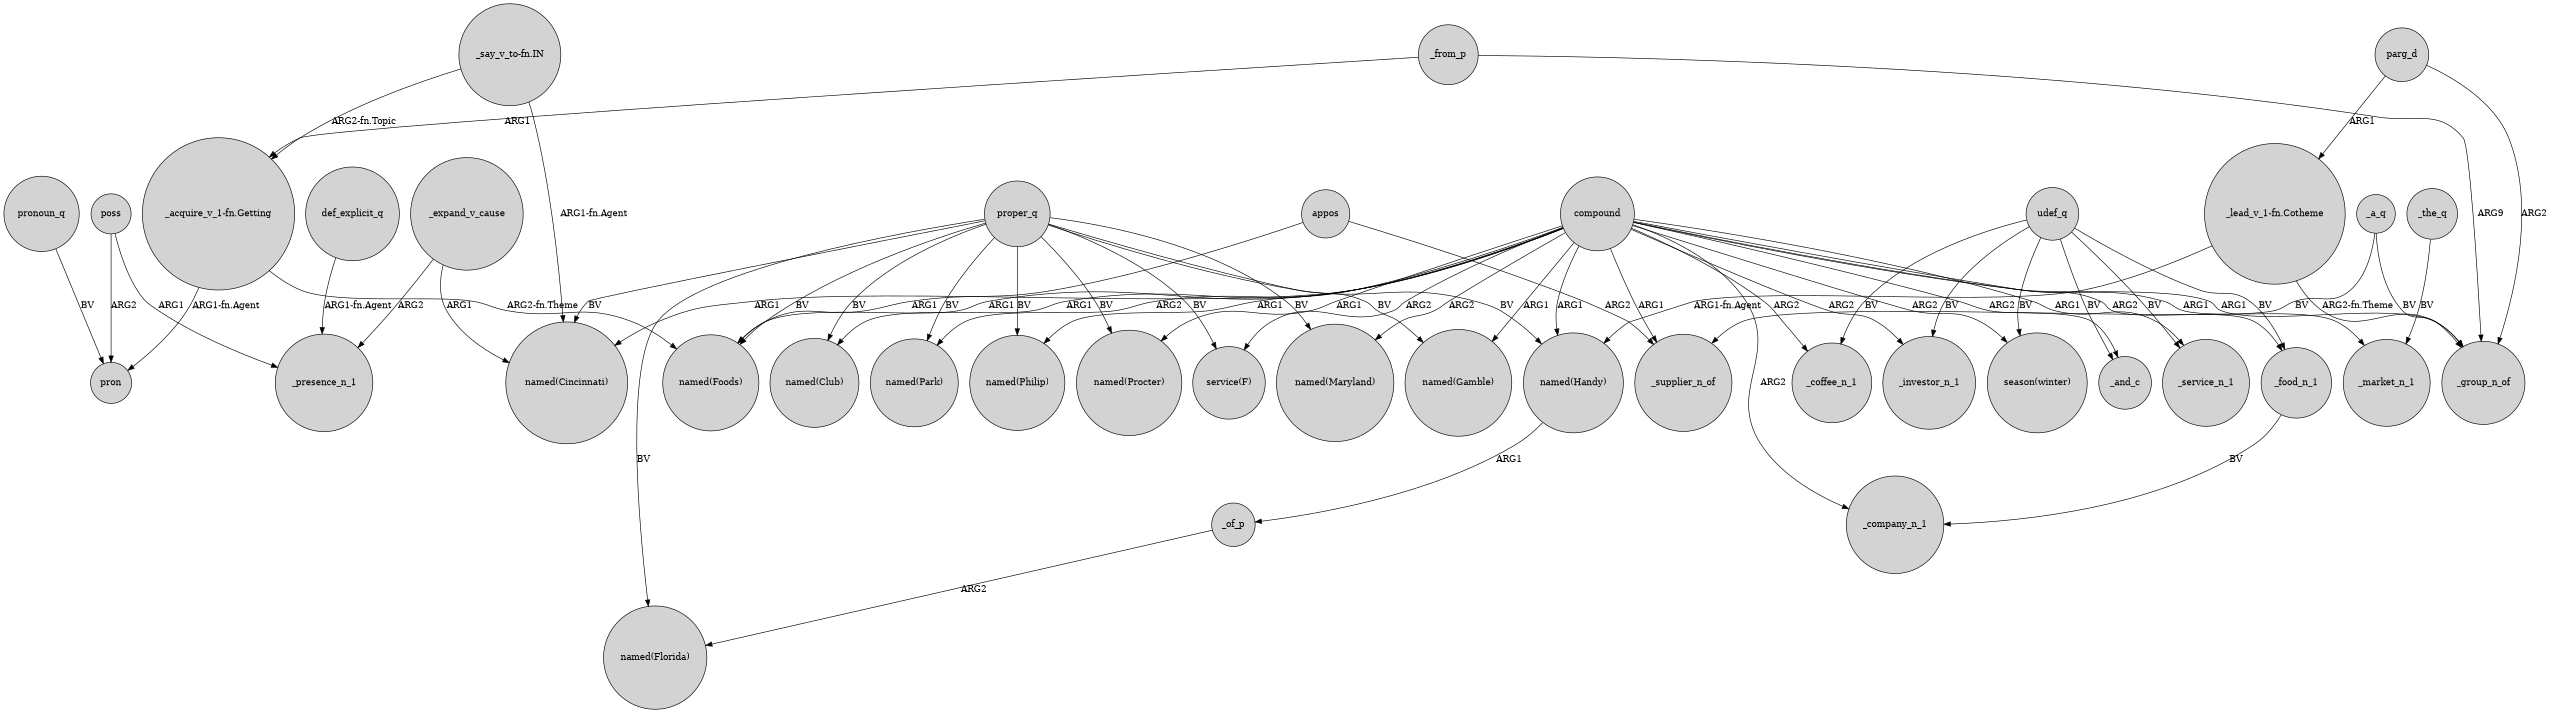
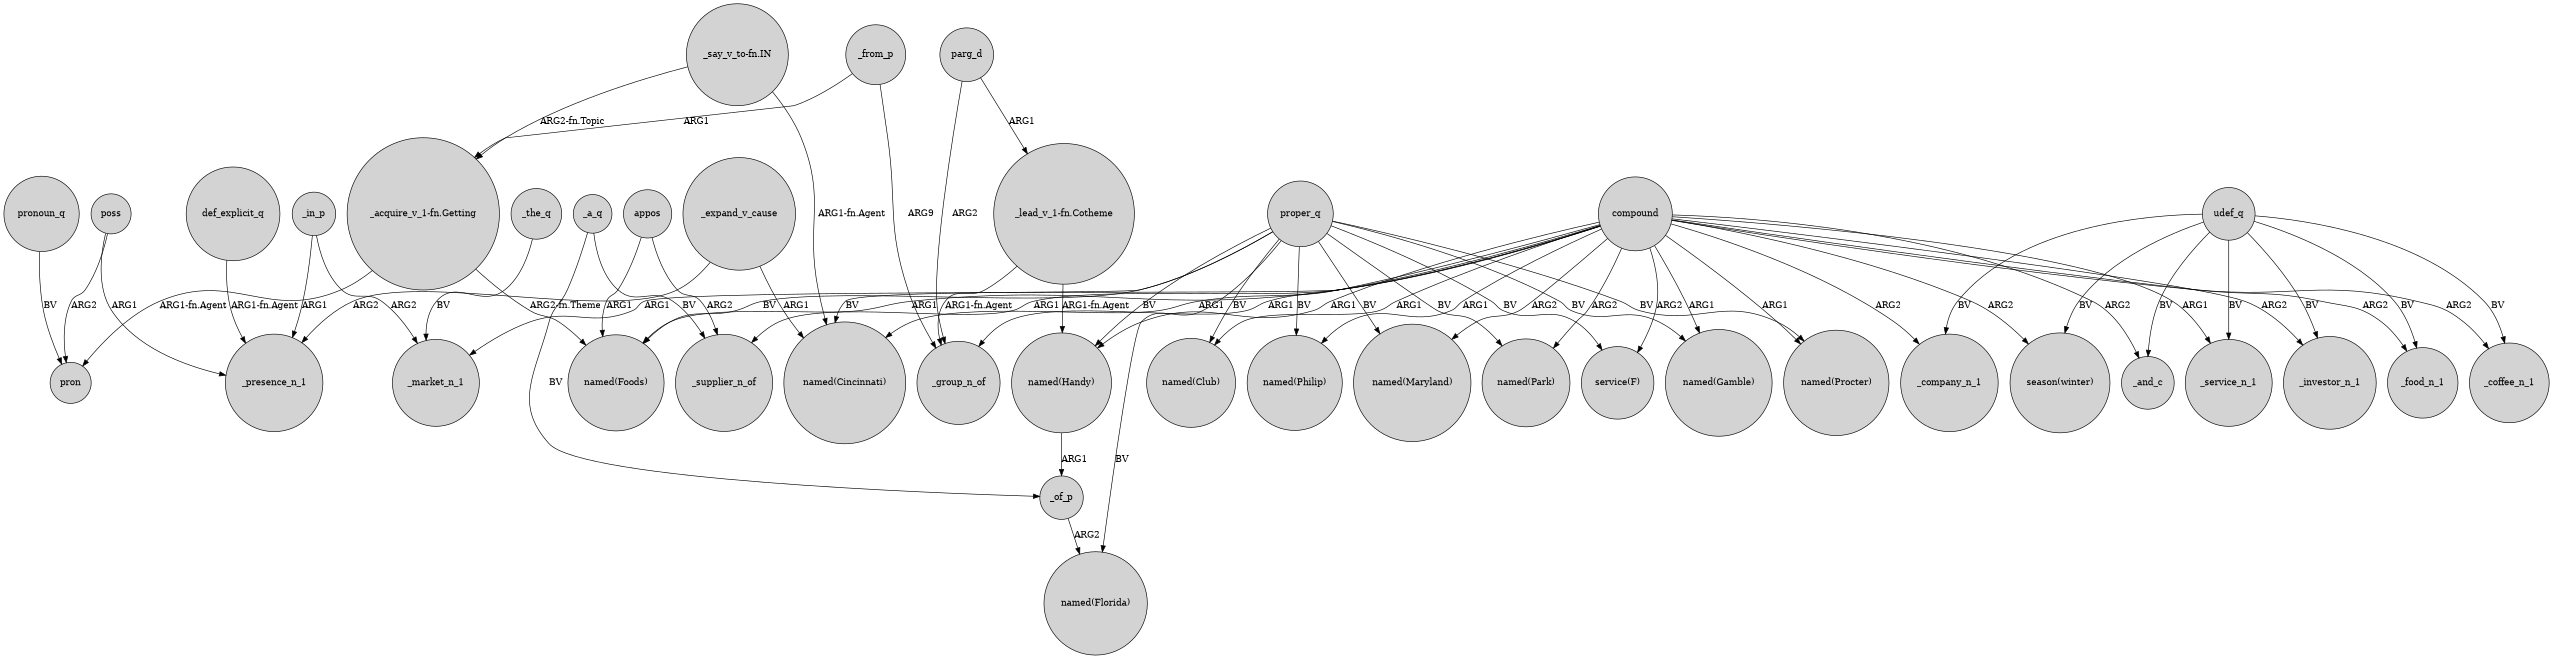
  digraph {
    node [shape=circle style=filled]
    "_say_v_to-fn.IN"
    "_acquire_v_1-fn.Getting"
    "named(Cincinnati)"
    pron
    "named(Foods)"
+   _in_p
    _presence_n_1
    _market_n_1
    compound
    _food_n_1
    _coffee_n_1
    _investor_n_1
    _group_n_of
    "named(Maryland)"
    n15 [label="service(F)"]
    _supplier_n_of
    _company_n_1
    "named(Club)"
    "named(Philip)"
    "season(winter)"
    "named(Park)"
    _and_c
    "named(Gamble)"
    _service_n_1
    "named(Handy)"
    "named(Procter)"
    _of_p
    parg_d
    "_lead_v_1-fn.Cotheme"
    poss
    udef_q
    proper_q
    "named(Florida)"
    appos
    _expand_v_cause
    _from_p
    pronoun_q
    _a_q
    def_explicit_q
    _the_q
    "_say_v_to-fn.IN" -> "_acquire_v_1-fn.Getting" [label="ARG2-fn.Topic"]
    "_say_v_to-fn.IN" -> "named(Cincinnati)" [label="ARG1-fn.Agent"]
    "_acquire_v_1-fn.Getting" -> pron [label="ARG1-fn.Agent"]
    "_acquire_v_1-fn.Getting" -> "named(Foods)" [label="ARG2-fn.Theme"]
+   _in_p -> _presence_n_1 [label=ARG1]
+   _in_p -> _market_n_1 [label=ARG2]
    compound -> "named(Cincinnati)" [label=ARG1]
    compound -> "named(Foods)" [label=ARG1]
    compound -> _market_n_1 [label=ARG1]
    compound -> _food_n_1 [label=ARG2]
    compound -> _coffee_n_1 [label=ARG2]
    compound -> _investor_n_1 [label=ARG2]
    compound -> _group_n_of [label=ARG1]
    compound -> "named(Maryland)" [label=ARG2]
    compound -> n15 [label=ARG2]
    compound -> _supplier_n_of [label=ARG1]
    compound -> _company_n_1 [label=ARG2]
    compound -> "named(Club)" [label=ARG1]
    compound -> "named(Philip)" [label=ARG1]
    compound -> "season(winter)" [label=ARG2]
    compound -> "named(Park)" [label=ARG2]
    compound -> _and_c [label=ARG2]
    compound -> "named(Gamble)" [label=ARG1]
    compound -> _service_n_1 [label=ARG1]
    compound -> "named(Handy)" [label=ARG1]
    compound -> "named(Procter)" [label=ARG1]
    "named(Handy)" -> _of_p [label=ARG1]
    _of_p -> "named(Florida)" [label=ARG2]
    parg_d -> _group_n_of [label=ARG2]
    parg_d -> "_lead_v_1-fn.Cotheme" [label=ARG1]
-   "_lead_v_1-fn.Cotheme" -> _group_n_of [label="ARG2-fn.Theme"]
+   "_lead_v_1-fn.Cotheme" -> _group_n_of [label="ARG1-fn.Agent"]
    "_lead_v_1-fn.Cotheme" -> "named(Handy)" [label="ARG1-fn.Agent"]
    poss -> pron [label=ARG2]
    poss -> _presence_n_1 [label=ARG1]
    udef_q -> _food_n_1 [label=BV]
    udef_q -> _coffee_n_1 [label=BV]
    udef_q -> _investor_n_1 [label=BV]
-   _food_n_1 -> _company_n_1 [label=BV]
+   udef_q -> _company_n_1 [label=BV]
    udef_q -> "season(winter)" [label=BV]
    udef_q -> _and_c [label=BV]
    udef_q -> _service_n_1 [label=BV]
    proper_q -> "named(Cincinnati)" [label=BV]
    proper_q -> "named(Foods)" [label=BV]
    proper_q -> "named(Maryland)" [label=BV]
    proper_q -> n15 [label=BV]
    proper_q -> "named(Club)" [label=BV]
    proper_q -> "named(Philip)" [label=BV]
    proper_q -> "named(Park)" [label=BV]
    proper_q -> "named(Gamble)" [label=BV]
    proper_q -> "named(Handy)" [label=BV]
    proper_q -> "named(Procter)" [label=BV]
    proper_q -> "named(Florida)" [label=BV]
    appos -> "named(Foods)" [label=ARG1]
    appos -> _supplier_n_of [label=ARG2]
    _expand_v_cause -> "named(Cincinnati)" [label=ARG1]
    _expand_v_cause -> _presence_n_1 [label=ARG2]
    _from_p -> "_acquire_v_1-fn.Getting" [label=ARG1]
    _from_p -> _group_n_of [label=ARG9]
    pronoun_q -> pron [label=BV]
-   _a_q -> _group_n_of [label=BV]
+   _a_q -> _of_p [label=BV]
    _a_q -> _supplier_n_of [label=BV]
    def_explicit_q -> _presence_n_1 [label="ARG1-fn.Agent"]
    _the_q -> _market_n_1 [label=BV]
  }
